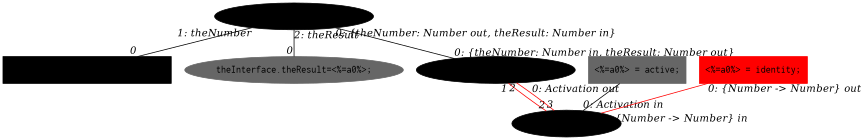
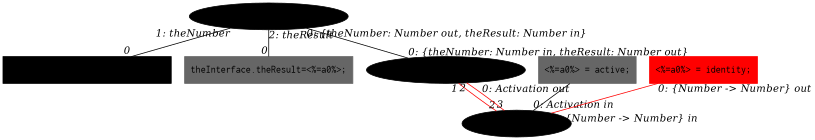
  digraph {
    node [color=black fontname=Courier shape=box style=filled]
    edge [arrowHead=none arrowsize=1 color=black dir=none fontname="Times-Italic" headlabel=0]
    n1 [label="<%=a0%>=theInterface.theNumber;\n"]
-   n2 [color=gray40 label="theInterface.theResult=<%=a0%>;\n" shape=ellipse]
+   n2 [color=gray40 label="theInterface.theResult=<%=a0%>;\n"]
    n3 [fontname=Times label="{theNumber:$theResult:$}" shape=ellipse]
    n4 [fontname=Times label="{theNumber:$theResult:$}" shape=ellipse]
    n5 [fontname=Times label="apply$to$andget$" shape=ellipse]
    n6 [color=gray40 label="<%=a0%> = active;\n"]
    n7 [color=red label="<%=a0%> = identity;\n"]
    n3 -> n1 [taillabel="1: theNumber"]
    n3 -> n2 [taillabel="2: theResult"]
    n3 -> n4 [headlabel="0: {theNumber: Number in, theResult: Number out}" taillabel="0: {theNumber: Number out, theResult: Number in}"]
    n4 -> n5 [color=red headlabel=2 taillabel=1]
    n4 -> n5 [color=red headlabel=3 taillabel=2]
    n6 -> n5 [headlabel="0: Activation in" taillabel="0: Activation out"]
    n7 -> n5 [color=red headlabel="1: {Number -> Number} in" taillabel="0: {Number -> Number} out"]
  }
